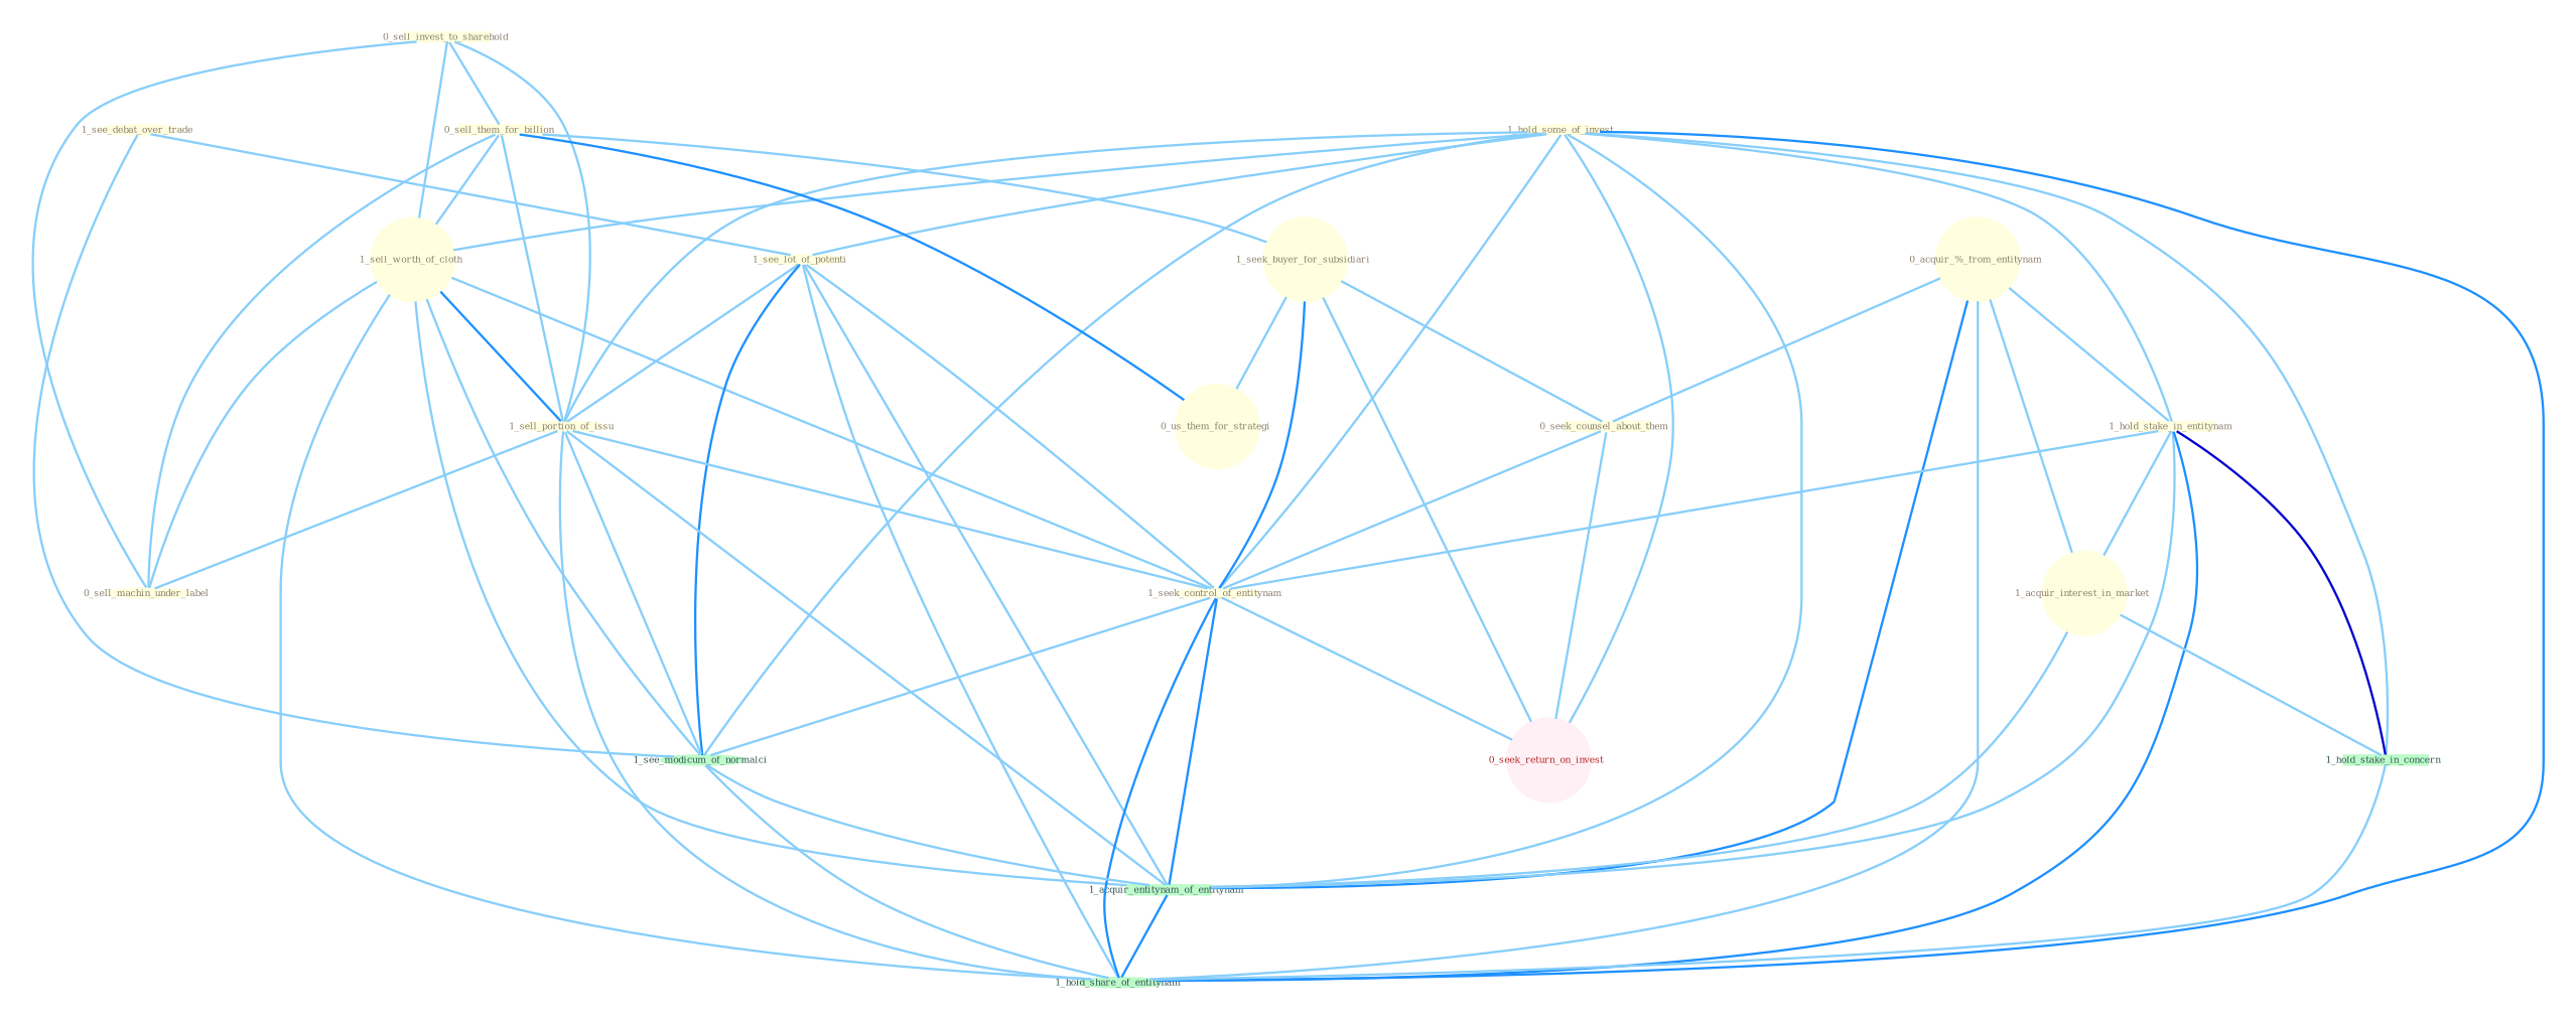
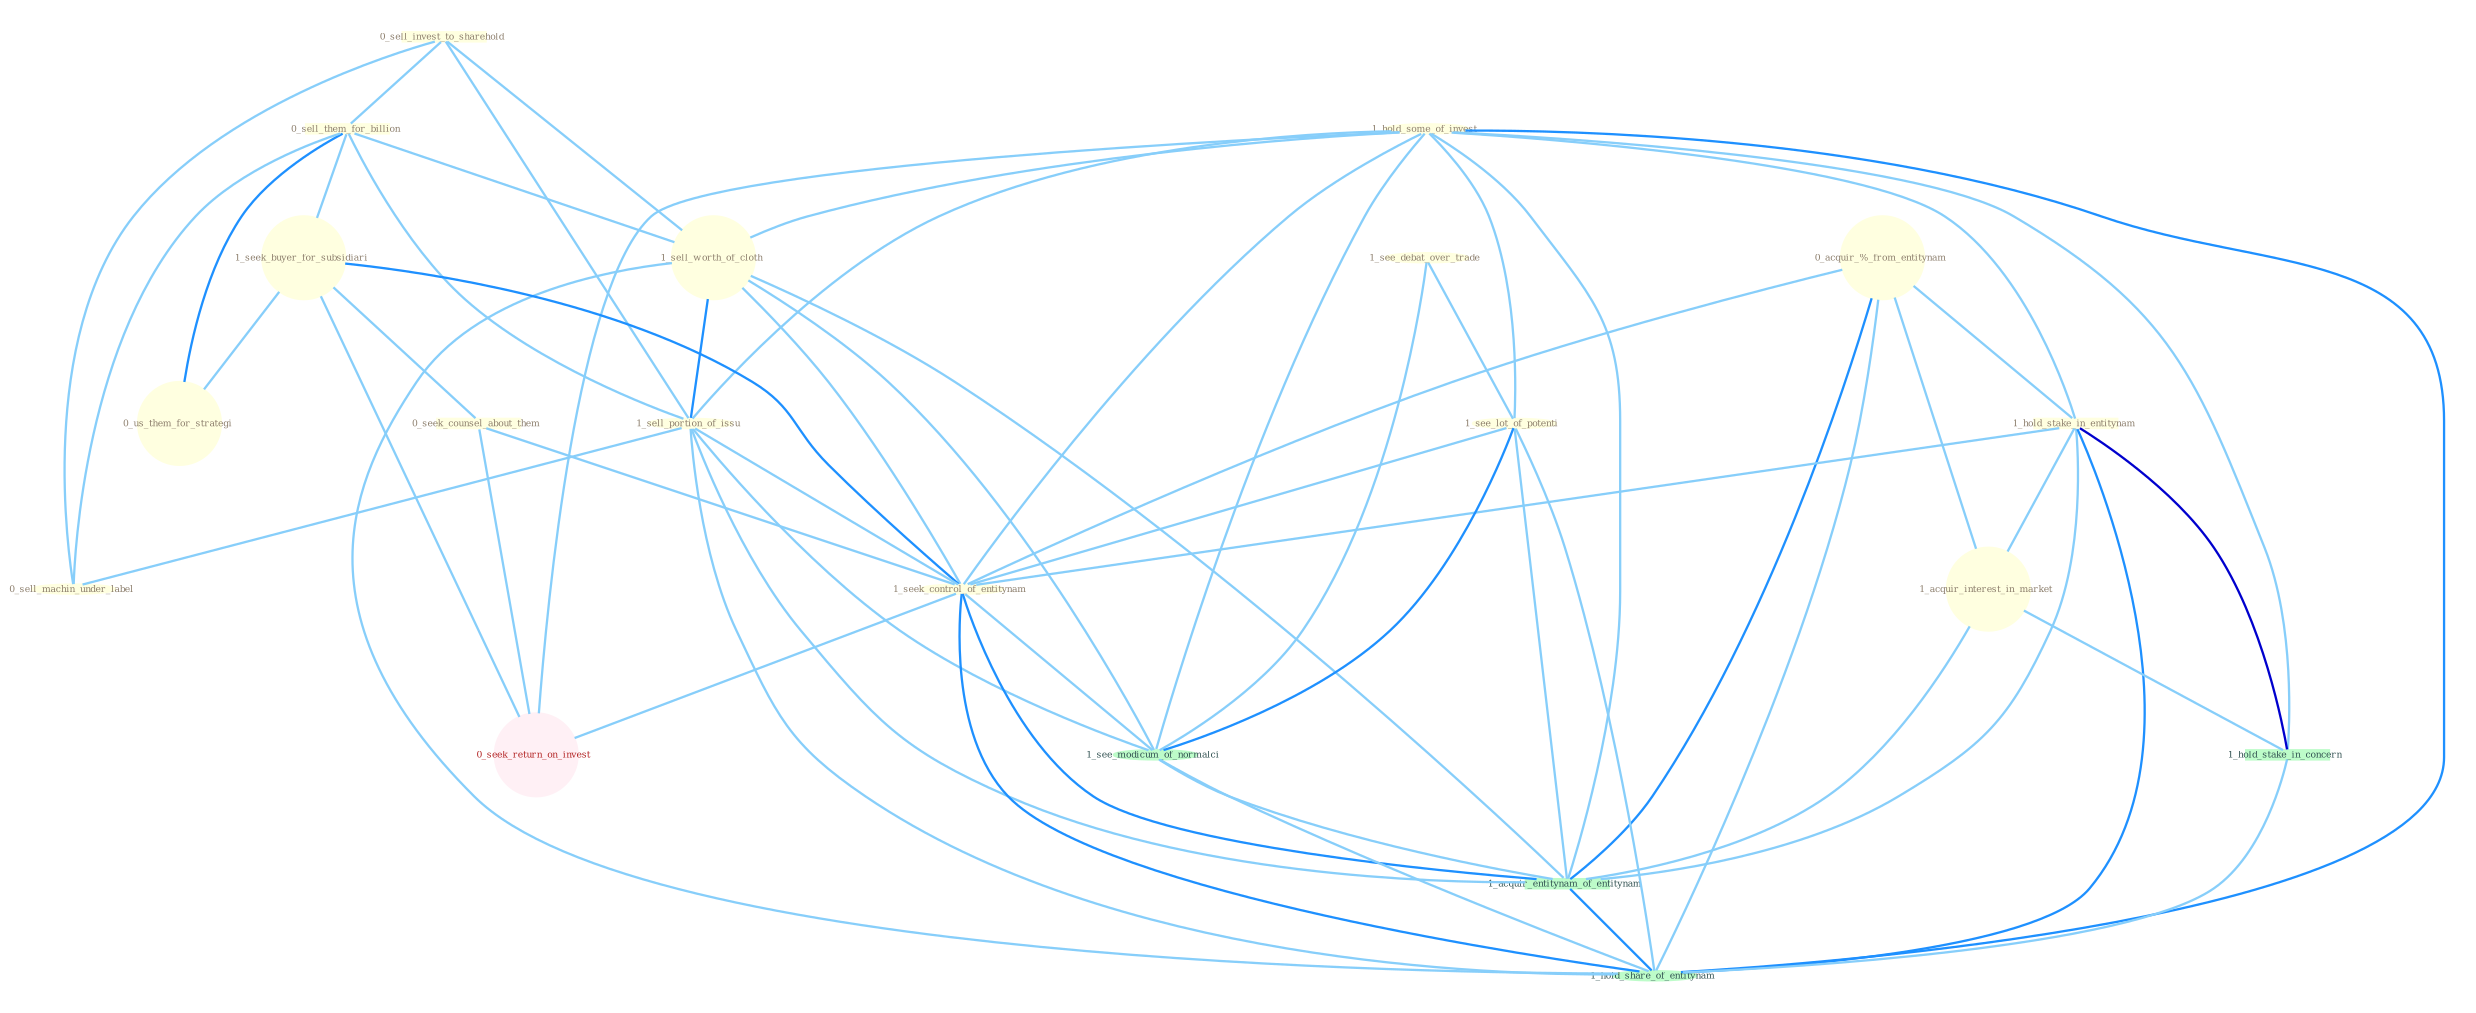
  graph {
    node [color="#ffffe0" fixedsize=true fontcolor="#8b7d6b" fontsize=4 shape=ellipse style=filled]
    edge [color="#87cefa" w=1]
    "0_sell_invest_to_sharehold " [height=.06 shape=box width=.5]
    "0_acquir_%_from_entitynam " [height=.06 shape=circle width=.5]
    "1_see_debat_over_trade " [height=.06 width=.5]
    "1_hold_some_of_invest " [height=.06 width=.5]
    "0_sell_them_for_billion " [height=.06 shape=box width=.5]
    "1_hold_stake_in_entitynam " [height=.06 shape=box width=.5]
    "1_sell_worth_of_cloth " [height=.06 shape=circle width=.5]
    "1_seek_buyer_for_subsidiari " [height=.06 shape=circle width=.5]
    "1_acquir_interest_in_market " [height=.06 shape=circle width=.5]
    "1_see_lot_of_potenti " [height=.06 width=.5]
    "0_us_them_for_strategi " [height=.06 shape=circle width=.5]
    "1_sell_portion_of_issu " [height=.06 width=.5]
    "0_seek_counsel_about_them " [height=.06 shape=box width=.5]
    "0_sell_machin_under_label " [height=.06 width=.5]
    "1_seek_control_of_entitynam " [height=.06 width=.5]
    "0_seek_return_on_invest " [color="#fff0f5" fontcolor="#b22222" height=.06 shape=circle width=.5]
    "1_acquir_entitynam_of_entitynam " [color="#BDFCC9" fontcolor="#2f4f4f" height=.06 shape=box width=.5]
    "1_hold_share_of_entitynam " [color="#BDFCC9" fontcolor="#2f4f4f" height=.06 width=.5]
    "1_see_modicum_of_normalci " [color="#BDFCC9" fontcolor="#2f4f4f" height=.06 width=.5]
    "1_hold_stake_in_concern " [color="#BDFCC9" fontcolor="#2f4f4f" height=.06 shape=box width=.5]
    subgraph sub_1 {
      "0_sell_invest_to_sharehold "
      "0_acquir_%_from_entitynam "
      "1_see_debat_over_trade "
      "1_hold_some_of_invest "
      "0_sell_them_for_billion "
      "1_hold_stake_in_entitynam "
      "1_sell_worth_of_cloth "
      "1_seek_buyer_for_subsidiari "
      "1_acquir_interest_in_market "
      "1_see_lot_of_potenti "
      "0_us_them_for_strategi "
      "1_sell_portion_of_issu "
      "0_seek_counsel_about_them "
      "0_sell_machin_under_label "
      "1_seek_control_of_entitynam "
    }
    subgraph sub_2 {
      "0_seek_return_on_invest "
    }
    "0_sell_invest_to_sharehold " -- "0_sell_them_for_billion "
    "0_sell_invest_to_sharehold " -- "1_sell_worth_of_cloth "
    "0_sell_invest_to_sharehold " -- "1_sell_portion_of_issu "
    "0_sell_invest_to_sharehold " -- "0_sell_machin_under_label "
    "0_acquir_%_from_entitynam " -- "1_hold_stake_in_entitynam "
    "0_acquir_%_from_entitynam " -- "1_acquir_interest_in_market "
-   "0_acquir_%_from_entitynam " -- "0_seek_counsel_about_them "
+   "0_acquir_%_from_entitynam " -- "1_seek_control_of_entitynam "
    "0_acquir_%_from_entitynam " -- "1_acquir_entitynam_of_entitynam " [color="#1e90ff" w=2]
    "0_acquir_%_from_entitynam " -- "1_hold_share_of_entitynam "
    "1_see_debat_over_trade " -- "1_see_lot_of_potenti "
    "1_see_debat_over_trade " -- "1_see_modicum_of_normalci "
    "1_hold_some_of_invest " -- "1_hold_stake_in_entitynam "
    "1_hold_some_of_invest " -- "1_sell_worth_of_cloth "
    "1_hold_some_of_invest " -- "1_see_lot_of_potenti "
    "1_hold_some_of_invest " -- "1_sell_portion_of_issu "
    "1_hold_some_of_invest " -- "1_seek_control_of_entitynam "
    "1_hold_some_of_invest " -- "0_seek_return_on_invest "
    "1_hold_some_of_invest " -- "1_acquir_entitynam_of_entitynam "
    "1_hold_some_of_invest " -- "1_hold_share_of_entitynam " [color="#1e90ff" w=2]
    "1_hold_some_of_invest " -- "1_see_modicum_of_normalci "
    "1_hold_some_of_invest " -- "1_hold_stake_in_concern "
    "0_sell_them_for_billion " -- "1_sell_worth_of_cloth "
    "0_sell_them_for_billion " -- "1_seek_buyer_for_subsidiari "
    "0_sell_them_for_billion " -- "0_us_them_for_strategi " [color="#1e90ff" w=2]
    "0_sell_them_for_billion " -- "1_sell_portion_of_issu "
    "0_sell_them_for_billion " -- "0_sell_machin_under_label "
    "1_hold_stake_in_entitynam " -- "1_acquir_interest_in_market "
    "1_hold_stake_in_entitynam " -- "1_seek_control_of_entitynam "
    "1_hold_stake_in_entitynam " -- "1_acquir_entitynam_of_entitynam "
    "1_hold_stake_in_entitynam " -- "1_hold_share_of_entitynam " [color="#1e90ff" w=2]
    "1_hold_stake_in_entitynam " -- "1_hold_stake_in_concern " [color="#0000cd" w=3]
    "1_sell_worth_of_cloth " -- "1_sell_portion_of_issu " [color="#1e90ff" w=2]
-   "1_sell_worth_of_cloth " -- "0_sell_machin_under_label "
    "1_sell_worth_of_cloth " -- "1_seek_control_of_entitynam "
    "1_sell_worth_of_cloth " -- "1_acquir_entitynam_of_entitynam "
    "1_sell_worth_of_cloth " -- "1_hold_share_of_entitynam "
    "1_sell_worth_of_cloth " -- "1_see_modicum_of_normalci "
    "1_seek_buyer_for_subsidiari " -- "0_us_them_for_strategi "
    "1_seek_buyer_for_subsidiari " -- "0_seek_counsel_about_them "
    "1_seek_buyer_for_subsidiari " -- "1_seek_control_of_entitynam " [color="#1e90ff"]
    "1_seek_buyer_for_subsidiari " -- "0_seek_return_on_invest "
    "1_acquir_interest_in_market " -- "1_acquir_entitynam_of_entitynam "
    "1_acquir_interest_in_market " -- "1_hold_stake_in_concern "
-   "1_see_lot_of_potenti " -- "1_sell_portion_of_issu "
    "1_see_lot_of_potenti " -- "1_seek_control_of_entitynam "
    "1_see_lot_of_potenti " -- "1_acquir_entitynam_of_entitynam "
    "1_see_lot_of_potenti " -- "1_hold_share_of_entitynam "
    "1_see_lot_of_potenti " -- "1_see_modicum_of_normalci " [color="#1e90ff" w=2]
    "1_sell_portion_of_issu " -- "0_sell_machin_under_label "
    "1_sell_portion_of_issu " -- "1_seek_control_of_entitynam "
    "1_sell_portion_of_issu " -- "1_acquir_entitynam_of_entitynam "
    "1_sell_portion_of_issu " -- "1_hold_share_of_entitynam "
    "1_sell_portion_of_issu " -- "1_see_modicum_of_normalci "
    "0_seek_counsel_about_them " -- "1_seek_control_of_entitynam "
    "0_seek_counsel_about_them " -- "0_seek_return_on_invest "
    "1_seek_control_of_entitynam " -- "0_seek_return_on_invest "
    "1_seek_control_of_entitynam " -- "1_acquir_entitynam_of_entitynam " [color="#1e90ff" w=2]
    "1_seek_control_of_entitynam " -- "1_hold_share_of_entitynam " [color="#1e90ff" w=2]
    "1_seek_control_of_entitynam " -- "1_see_modicum_of_normalci "
    "1_acquir_entitynam_of_entitynam " -- "1_hold_share_of_entitynam " [color="#1e90ff" w=2]
    "1_see_modicum_of_normalci " -- "1_acquir_entitynam_of_entitynam "
    "1_see_modicum_of_normalci " -- "1_hold_share_of_entitynam "
    "1_hold_stake_in_concern " -- "1_hold_share_of_entitynam "
  }
